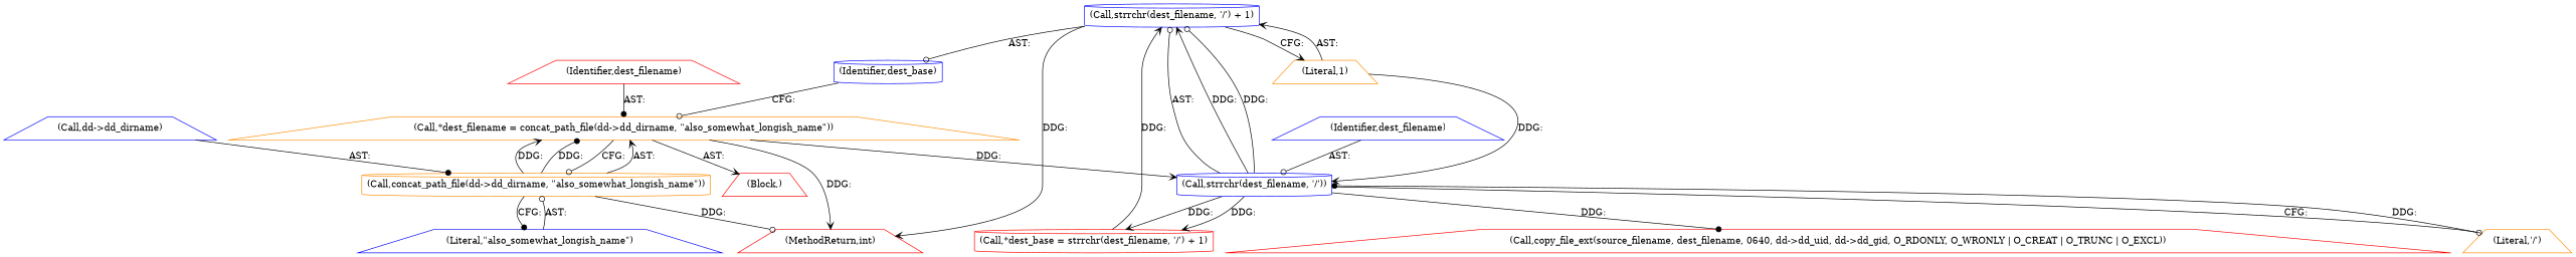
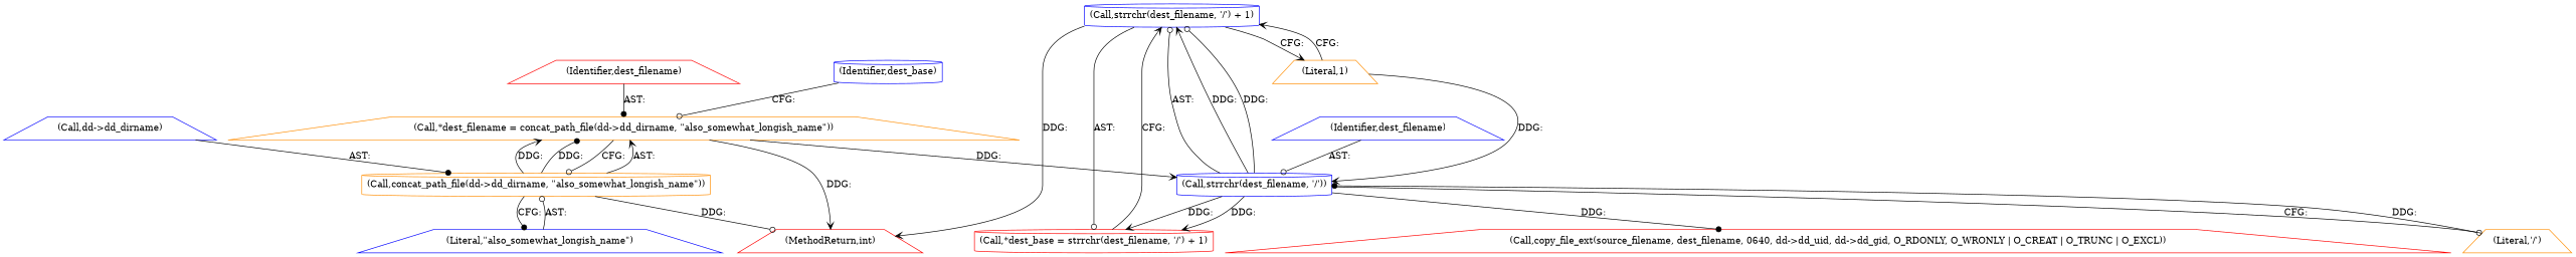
  digraph {
    node [color=blue shape=trapezium]
    edge [arrowhead=vee]
    n1 [label="(Call,strrchr(dest_filename, '/') + 1)" shape=cylinder]
    n2 [color=darkorange label="(Literal,1)"]
    n3 [color=red label="(Call,*dest_base = strrchr(dest_filename, '/') + 1)" shape=cylinder]
    n4 [color=red label="(MethodReturn,int)"]
    n5 [label="(Call,strrchr(dest_filename, '/'))" shape=cylinder]
    n6 [color=darkorange label="(Literal,'/')"]
    n7 [color=red label="(Call,copy_file_ext(source_filename, dest_filename, 0640, dd->dd_uid, dd->dd_gid, O_RDONLY, O_WRONLY | O_CREAT | O_TRUNC | O_EXCL))"]
    n8 [color=darkorange label="(Call,*dest_filename = concat_path_file(dd->dd_dirname, \"also_somewhat_longish_name\"))"]
    n9 [color=darkorange label="(Call,concat_path_file(dd->dd_dirname, \"also_somewhat_longish_name\"))" shape=cylinder]
-   n10 [color=red label="(Block,)"]
    n11 [label="(Literal,\"also_somewhat_longish_name\")"]
    n12 [label="(Identifier,dest_filename)"]
    n13 [label="(Call,dd->dd_dirname)"]
    n14 [color=red label="(Identifier,dest_filename)"]
    n15 [label="(Identifier,dest_base)" shape=cylinder]
    n1 -> n2 [label="CFG: "]
-   n1 -> n15 [arrowhead=odot label="AST: "]
+   n1 -> n3 [arrowhead=odot label="AST: "]
    n1 -> n4 [label="DDG: "]
-   n2 -> n1 [label="AST: "]
+   n2 -> n1 [label="CFG: "]
    n2 -> n5 [label="DDG: "]
-   n3 -> n1 [label="DDG: "]
+   n3 -> n1 [label="CFG: "]
    n5 -> n1 [arrowhead=odot label="AST: "]
    n5 -> n1 [label="DDG: "]
    n5 -> n1 [arrowhead=odot label="DDG: "]
    n5 -> n3 [label="DDG: "]
    n5 -> n3 [label="DDG: "]
    n5 -> n6 [arrowhead=odot label="CFG: "]
    n5 -> n7 [arrowhead=dot label="DDG: "]
    n6 -> n5 [arrowhead=dot label="DDG: "]
    n8 -> n4 [label="DDG: "]
    n8 -> n5 [label="DDG: "]
    n8 -> n9 [arrowhead=odot label="CFG: "]
-   n8 -> n10 [label="AST: "]
    n9 -> n4 [arrowhead=odot label="DDG: "]
    n9 -> n8 [label="AST: "]
    n9 -> n8 [label="DDG: "]
    n9 -> n8 [arrowhead=dot label="DDG: "]
    n9 -> n11 [arrowhead=dot label="CFG: "]
    n11 -> n9 [arrowhead=odot label="AST: "]
    n12 -> n5 [arrowhead=odot label="AST: "]
    n13 -> n9 [arrowhead=dot label="AST: "]
    n14 -> n8 [arrowhead=dot label="AST: "]
    n15 -> n8 [arrowhead=odot label="CFG: "]
  }
